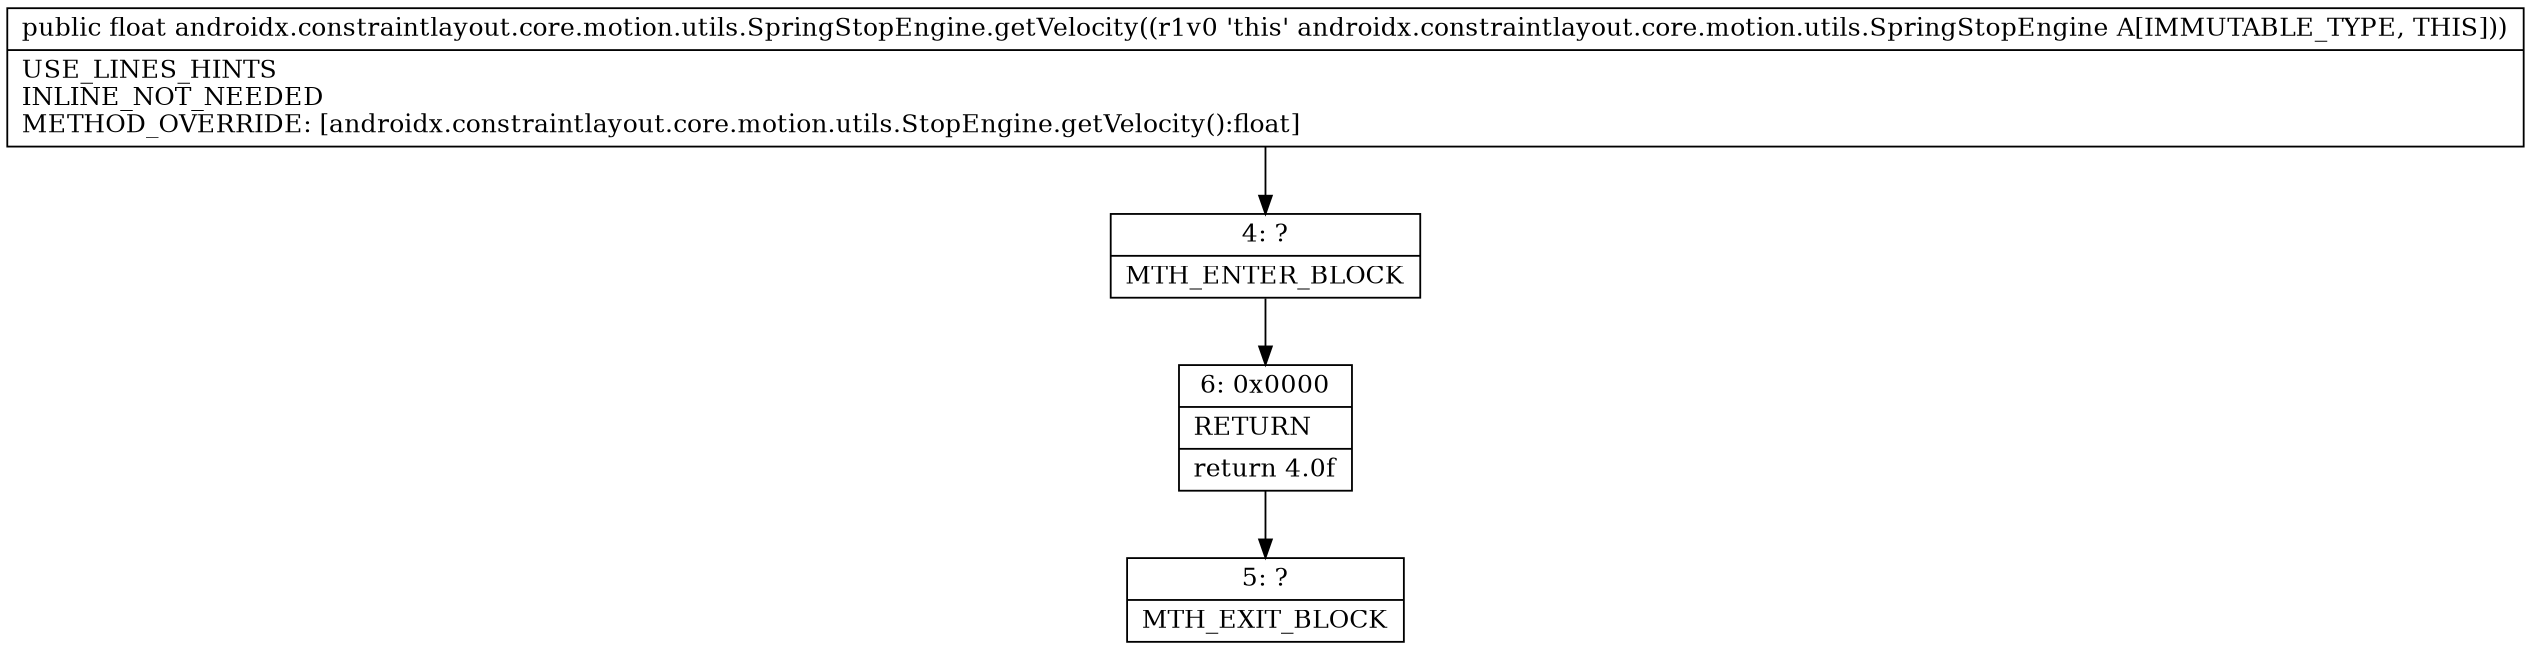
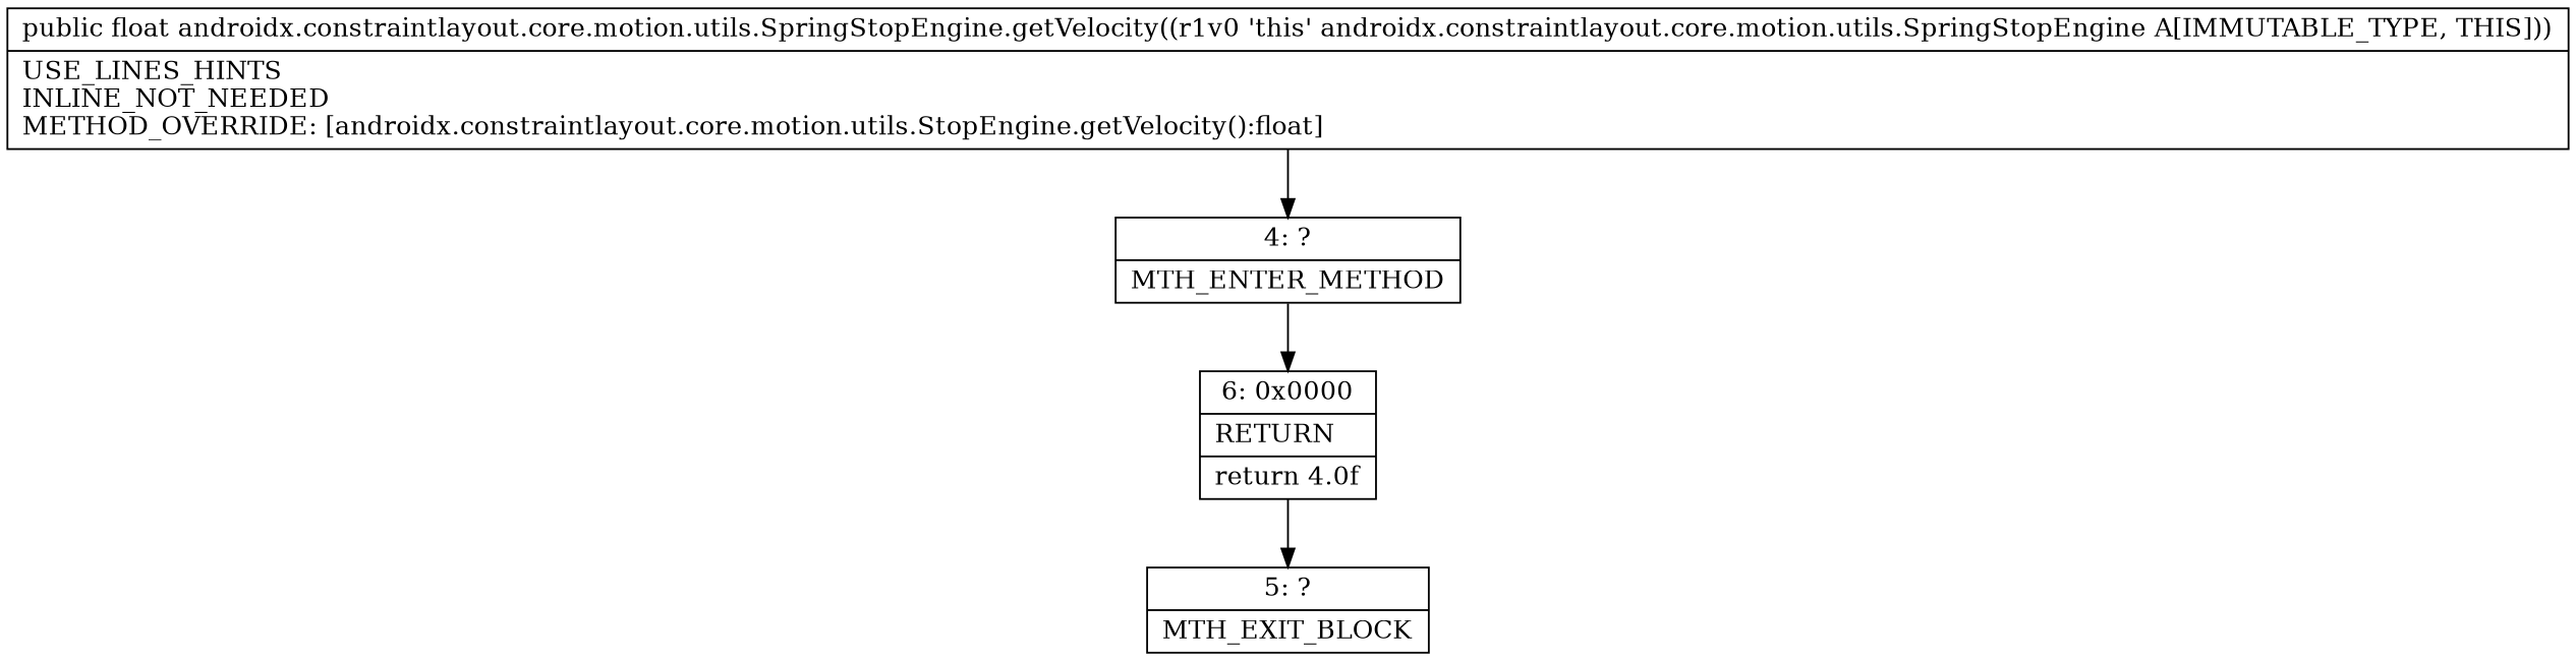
  digraph {
    node [shape=record]
-   n1 [label="{4\:\ ?|MTH_ENTER_BLOCK\l}"]
+   n1 [label="{4\:\ ?|MTH_ENTER_METHOD\l}"]
    n2 [label="{6\:\ 0x0000|RETURN\l|return 4.0f\l}"]
    n3 [label="{5\:\ ?|MTH_EXIT_BLOCK\l}"]
    n4 [label="{public float androidx.constraintlayout.core.motion.utils.SpringStopEngine.getVelocity((r1v0 'this' androidx.constraintlayout.core.motion.utils.SpringStopEngine A[IMMUTABLE_TYPE, THIS]))  | USE_LINES_HINTS\lINLINE_NOT_NEEDED\lMETHOD_OVERRIDE: [androidx.constraintlayout.core.motion.utils.StopEngine.getVelocity():float]\l}"]
    n1 -> n2
    n2 -> n3
    n4 -> n1
  }
